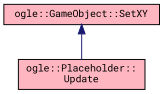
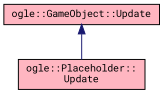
  digraph {
    rankdir=TB
    fontname="Roboto Mono"
    node [color=black fillcolor=lightpink fontname="Roboto Mono" fontsize=10 shape=record style=filled]
-   n1 [fontcolor=black height=0.2 label="ogle::GameObject::SetXY" width=0.4]
+   n1 [fontcolor=black height=0.2 label="ogle::GameObject::Update" width=0.4]
    n2 [height=0.2 label="ogle::Placeholder::\lUpdate" width=0.4]
    n1 -> n2 [color=midnightblue dir=back fontname="Roboto Mono" fontsize=10 labelfontname=Helvetica labelfontsize=10 style=solid]
  }
